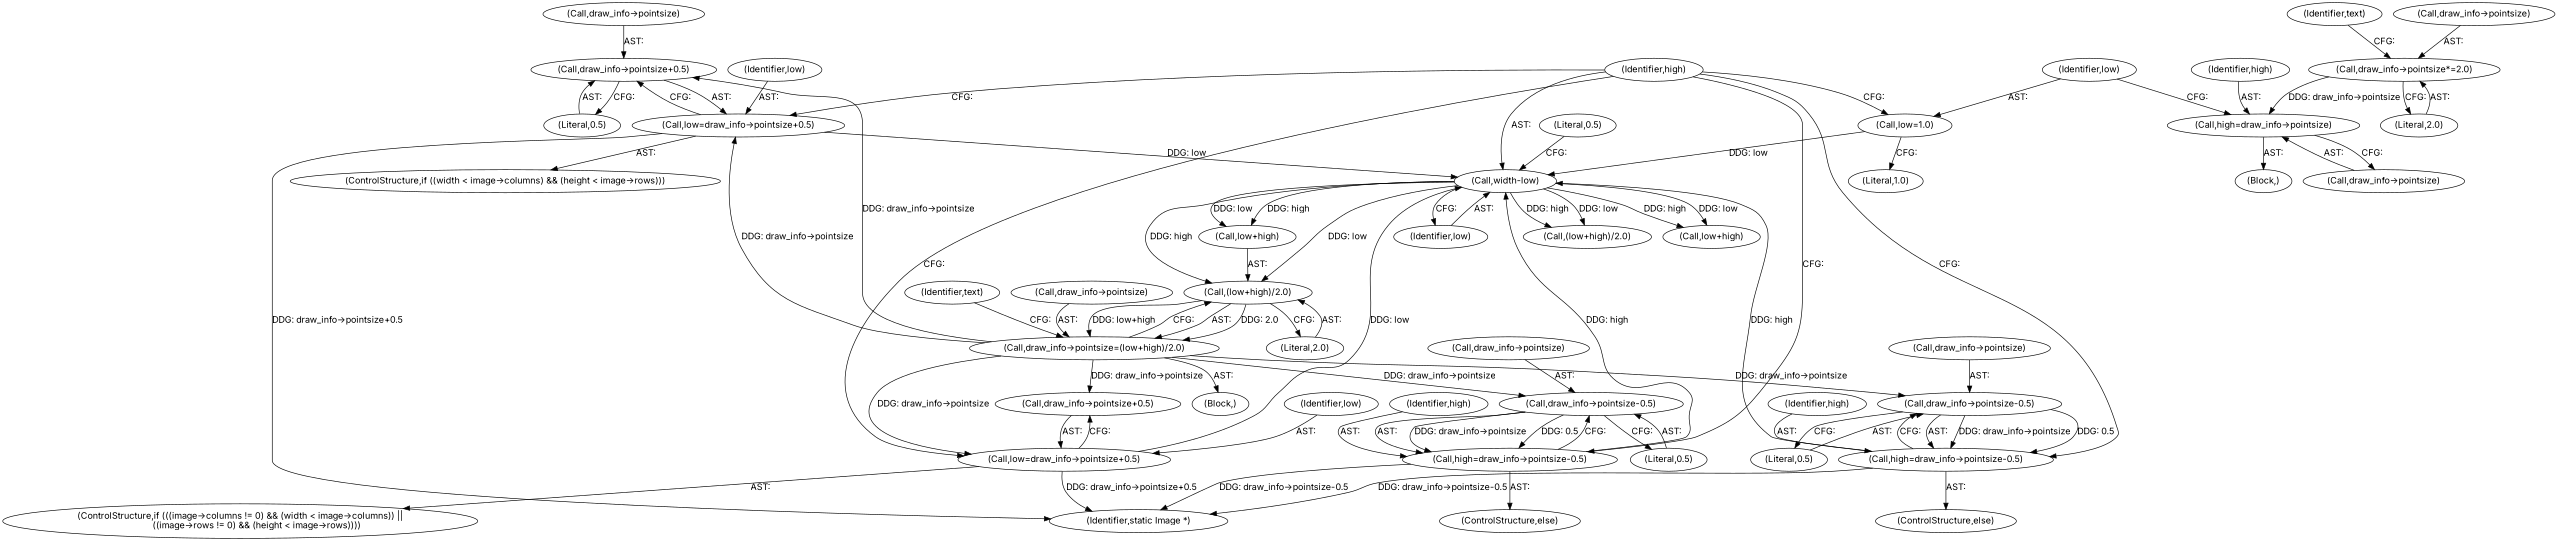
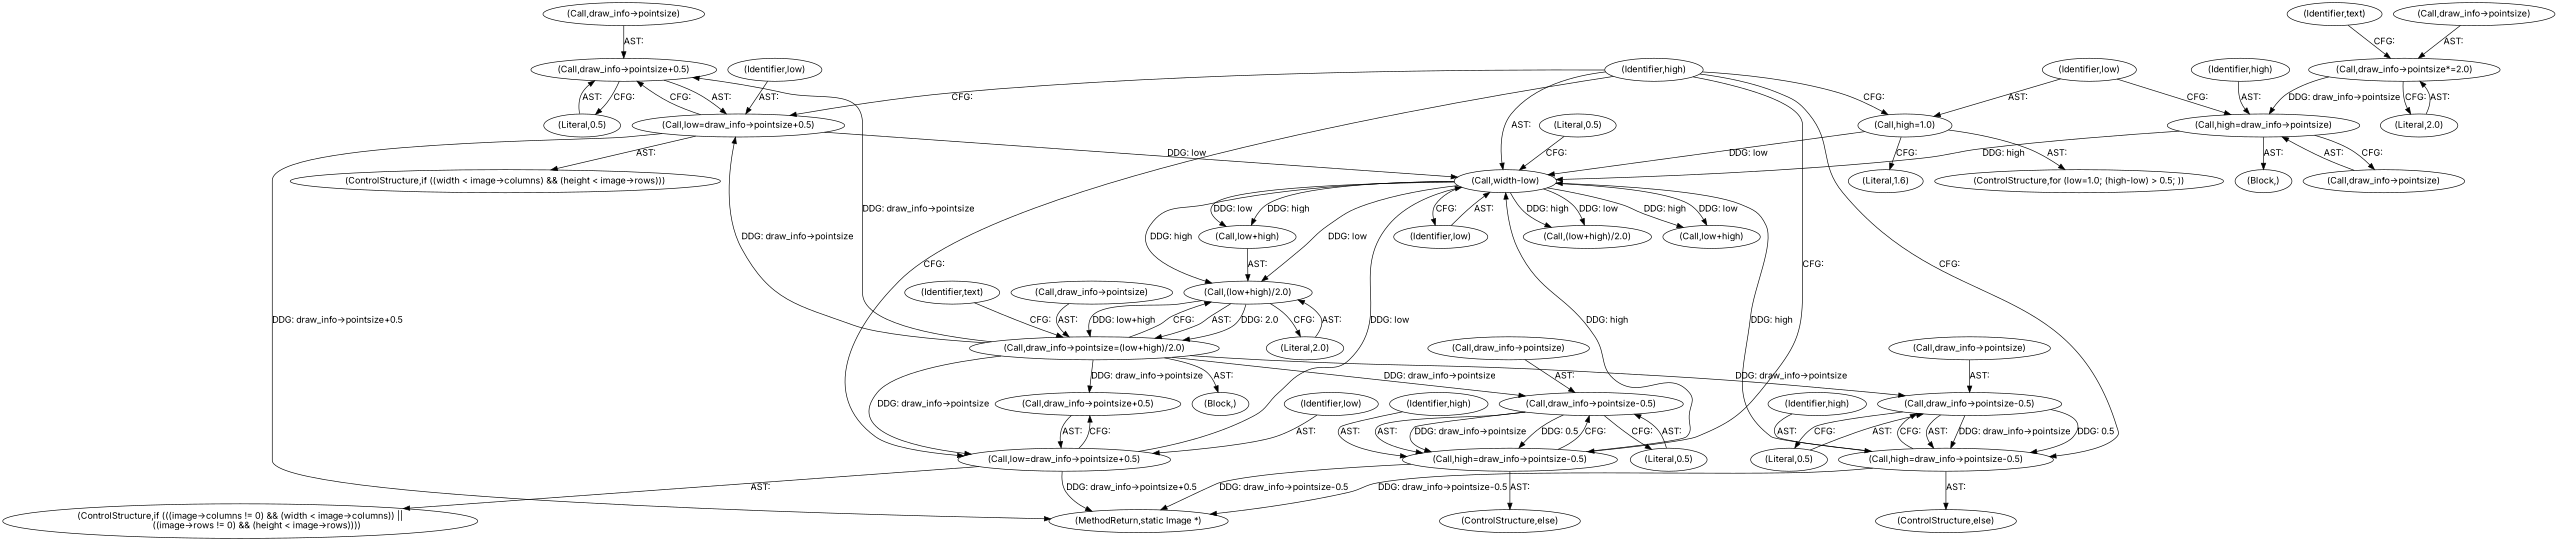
  digraph {
    fontname=Inter
    node [fontname=Inter]
    edge [fontname=Inter]
    n1 [label="(Call,draw_info->pointsize+0.5)"]
    n2 [label="(Call,low=draw_info->pointsize+0.5)"]
    n3 [label="(Literal,0.5)"]
    n4 [label="(Call,width-low)"]
-   n5 [label="(Identifier,static Image *)"]
+   n5 [label="(MethodReturn,static Image *)"]
    n6 [label="(ControlStructure,if ((width < image->columns) && (height < image->rows)))"]
    n7 [label="(Call,draw_info->pointsize=(low+high)/2.0)"]
    n8 [label="(Call,(low+high)/2.0)"]
    n9 [label="(Call,draw_info->pointsize-0.5)"]
    n10 [label="(Call,draw_info->pointsize-0.5)"]
    n11 [label="(Call,low=draw_info->pointsize+0.5)"]
    n12 [label="(Block,)"]
    n13 [label="(Call,draw_info->pointsize+0.5)"]
    n14 [label="(Literal,2.0)"]
    n15 [label="(Call,high=draw_info->pointsize-0.5)"]
    n16 [label="(Literal,0.5)"]
    n17 [label="(Call,high=draw_info->pointsize-0.5)"]
    n18 [label="(Literal,0.5)"]
    n19 [label="(ControlStructure,if (((image->columns != 0) && (width < image->columns)) ||\n              ((image->rows != 0) && (height < image->rows))))"]
    n20 [label="(Identifier,low)"]
    n21 [label="(Call,(low+high)/2.0)"]
    n22 [label="(Call,low+high)"]
    n23 [label="(Call,low+high)"]
    n24 [label="(Call,high=draw_info->pointsize)"]
    n25 [label="(Block,)"]
    n26 [label="(Call,draw_info->pointsize)"]
    n27 [label="(Call,draw_info->pointsize*=2.0)"]
    n28 [label="(Literal,2.0)"]
    n29 [label="(ControlStructure,else)"]
    n30 [label="(ControlStructure,else)"]
-   n31 [label="(Call,low=1.0)"]
-   n33 [label="(Literal,1.0)"]
+   n31 [label="(Call,high=1.0)"]
+   n32 [label="(ControlStructure,for (low=1.0; (high-low) > 0.5; ))"]
+   n33 [label="(Literal,1.6)"]
    n34 [label="(Identifier,high)"]
    n35 [label="(Identifier,high)"]
    n36 [label="(Identifier,text)"]
    n37 [label="(Identifier,high)"]
    n38 [label="(Call,draw_info->pointsize)"]
    n39 [label="(Call,draw_info->pointsize)"]
    n40 [label="(Call,draw_info->pointsize)"]
    n41 [label="(Literal,0.5)"]
    n42 [label="(Identifier,text)"]
    n43 [label="(Call,draw_info->pointsize)"]
    n44 [label="(Identifier,high)"]
    n45 [label="(Identifier,low)"]
    n46 [label="(Identifier,low)"]
    n47 [label="(Call,draw_info->pointsize)"]
    n48 [label="(Identifier,low)"]
    n1 -> n2 [label="AST: "]
    n1 -> n3 [label="CFG: "]
    n2 -> n1 [label="CFG: "]
    n2 -> n4 [label="DDG: low"]
    n2 -> n5 [label="DDG: draw_info->pointsize+0.5"]
    n2 -> n6 [label="AST: "]
    n3 -> n1 [label="AST: "]
    n4 -> n8 [label="DDG: low"]
    n4 -> n8 [label="DDG: high"]
    n4 -> n20 [label="CFG: "]
    n4 -> n21 [label="DDG: low"]
    n4 -> n21 [label="DDG: high"]
    n4 -> n22 [label="DDG: low"]
    n4 -> n22 [label="DDG: high"]
    n4 -> n23 [label="DDG: low"]
    n4 -> n23 [label="DDG: high"]
    n7 -> n1 [label="DDG: draw_info->pointsize"]
    n7 -> n2 [label="DDG: draw_info->pointsize"]
    n7 -> n8 [label="CFG: "]
    n7 -> n9 [label="DDG: draw_info->pointsize"]
    n7 -> n10 [label="DDG: draw_info->pointsize"]
    n7 -> n11 [label="DDG: draw_info->pointsize"]
    n7 -> n12 [label="AST: "]
    n7 -> n13 [label="DDG: draw_info->pointsize"]
    n8 -> n7 [label="AST: "]
    n8 -> n7 [label="DDG: low+high"]
    n8 -> n7 [label="DDG: 2.0"]
    n8 -> n14 [label="CFG: "]
    n9 -> n15 [label="AST: "]
    n9 -> n15 [label="DDG: draw_info->pointsize"]
    n9 -> n15 [label="DDG: 0.5"]
    n9 -> n16 [label="CFG: "]
    n10 -> n17 [label="AST: "]
    n10 -> n17 [label="DDG: draw_info->pointsize"]
    n10 -> n17 [label="DDG: 0.5"]
    n10 -> n18 [label="CFG: "]
    n11 -> n4 [label="DDG: low"]
    n11 -> n5 [label="DDG: draw_info->pointsize+0.5"]
    n11 -> n13 [label="CFG: "]
    n11 -> n19 [label="AST: "]
    n13 -> n11 [label="AST: "]
    n14 -> n8 [label="AST: "]
    n15 -> n4 [label="DDG: high"]
    n15 -> n5 [label="DDG: draw_info->pointsize-0.5"]
    n15 -> n9 [label="CFG: "]
    n15 -> n29 [label="AST: "]
    n16 -> n9 [label="AST: "]
    n17 -> n4 [label="DDG: high"]
    n17 -> n5 [label="DDG: draw_info->pointsize-0.5"]
    n17 -> n10 [label="CFG: "]
    n17 -> n30 [label="AST: "]
    n18 -> n10 [label="AST: "]
    n20 -> n4 [label="AST: "]
    n23 -> n8 [label="AST: "]
+   n24 -> n4 [label="DDG: high"]
    n24 -> n25 [label="AST: "]
    n24 -> n26 [label="CFG: "]
    n26 -> n24 [label="AST: "]
    n27 -> n24 [label="DDG: draw_info->pointsize"]
    n27 -> n28 [label="CFG: "]
    n28 -> n27 [label="AST: "]
    n31 -> n4 [label="DDG: low"]
+   n31 -> n32 [label="AST: "]
    n31 -> n33 [label="CFG: "]
    n34 -> n17 [label="AST: "]
    n35 -> n15 [label="AST: "]
    n36 -> n7 [label="CFG: "]
    n37 -> n24 [label="AST: "]
    n38 -> n27 [label="AST: "]
    n39 -> n1 [label="AST: "]
    n40 -> n7 [label="AST: "]
    n41 -> n4 [label="CFG: "]
    n42 -> n27 [label="CFG: "]
    n43 -> n9 [label="AST: "]
    n44 -> n2 [label="CFG: "]
    n44 -> n4 [label="AST: "]
    n44 -> n11 [label="CFG: "]
    n44 -> n15 [label="CFG: "]
    n44 -> n17 [label="CFG: "]
    n44 -> n31 [label="CFG: "]
    n45 -> n24 [label="CFG: "]
    n45 -> n31 [label="AST: "]
    n46 -> n2 [label="AST: "]
    n47 -> n10 [label="AST: "]
    n48 -> n11 [label="AST: "]
  }
